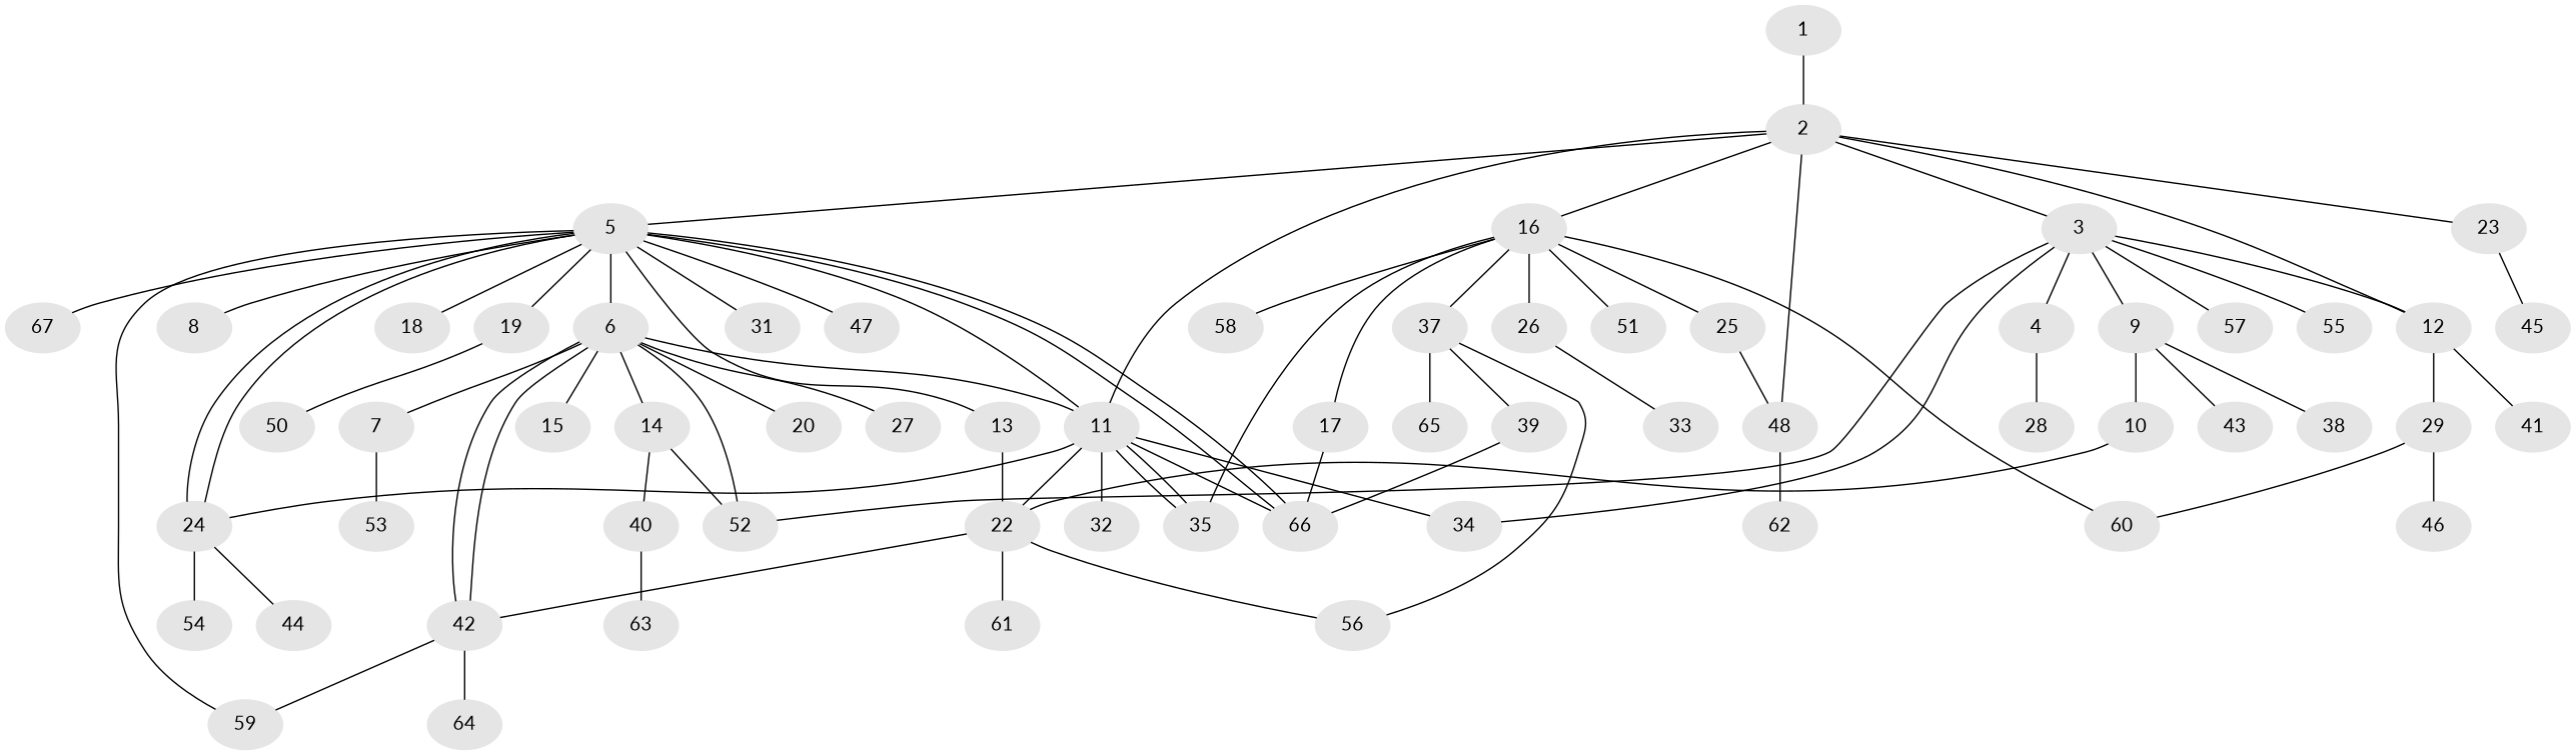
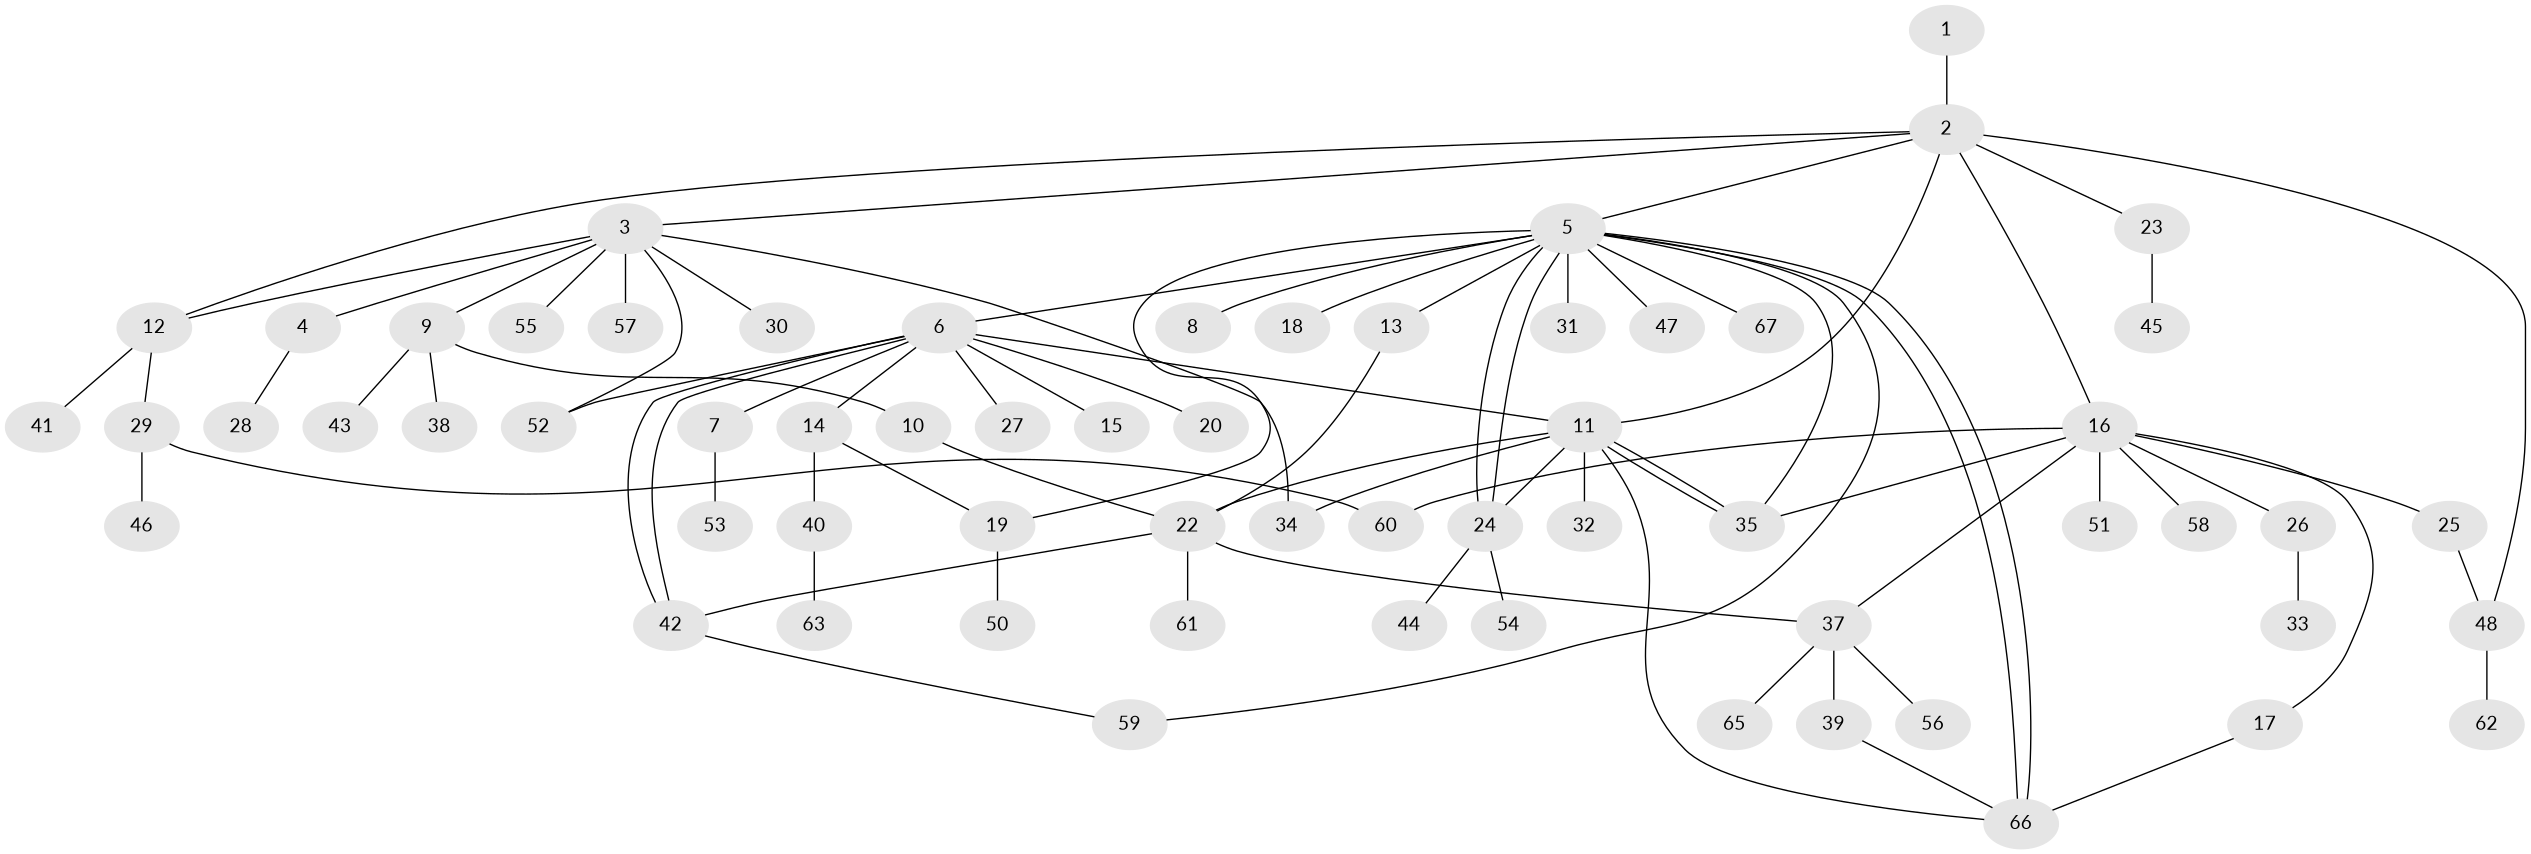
  graph {
    fontname=Lato
    node [color=gray90 fontname=Lato style=filled]
    edge [fontname=Lato]
    1
    2
    3
    5
    11
    12
    16
    23
    48
    4
    9
+   30
    34
    52
    55
    57
    6
    8
    13
    18
    19
    24
    31
    47
    59
    66
    67
    22
    32
    35
    29
    41
    17
    25
    26
    37
    51
    58
    60
    45
    62
    28
    10
    38
    43
    7
    14
    15
    20
    27
    42
    50
    44
    54
    53
    40
-   64
    61
    46
    63
    33
    39
    56
    65
    1 -- 2
    2 -- 3
    2 -- 5
    2 -- 11
    2 -- 12
    2 -- 16
    2 -- 23
    2 -- 48
    3 -- 12
    3 -- 4
    3 -- 9
+   3 -- 30
    3 -- 34
    3 -- 52
    3 -- 55
    3 -- 57
-   5 -- 11
+   5 -- 35
    5 -- 6
    5 -- 8
    5 -- 13
    5 -- 18
    5 -- 19
    5 -- 24
    5 -- 24
    5 -- 31
    5 -- 47
    5 -- 59
    5 -- 66
    5 -- 66
    5 -- 67
    11 -- 34
    11 -- 24
    11 -- 66
    11 -- 22
    11 -- 32
    11 -- 35
    11 -- 35
    12 -- 29
    12 -- 41
    16 -- 35
    16 -- 17
    16 -- 25
    16 -- 26
    16 -- 37
    16 -- 51
    16 -- 58
    16 -- 60
    23 -- 45
    48 -- 62
    4 -- 28
    9 -- 10
    9 -- 38
    9 -- 43
    6 -- 11
    6 -- 52
    6 -- 7
    6 -- 14
    6 -- 15
    6 -- 20
    6 -- 27
    6 -- 42
    6 -- 42
    13 -- 22
    19 -- 50
    24 -- 44
    24 -- 54
-   22 -- 56
+   22 -- 37
    22 -- 42
    22 -- 61
    29 -- 60
    29 -- 46
    17 -- 66
    25 -- 48
    26 -- 33
    37 -- 39
    37 -- 56
    37 -- 65
    10 -- 22
    7 -- 53
-   14 -- 52
+   14 -- 19
    14 -- 40
    42 -- 59
-   42 -- 64
    40 -- 63
    39 -- 66
  }
